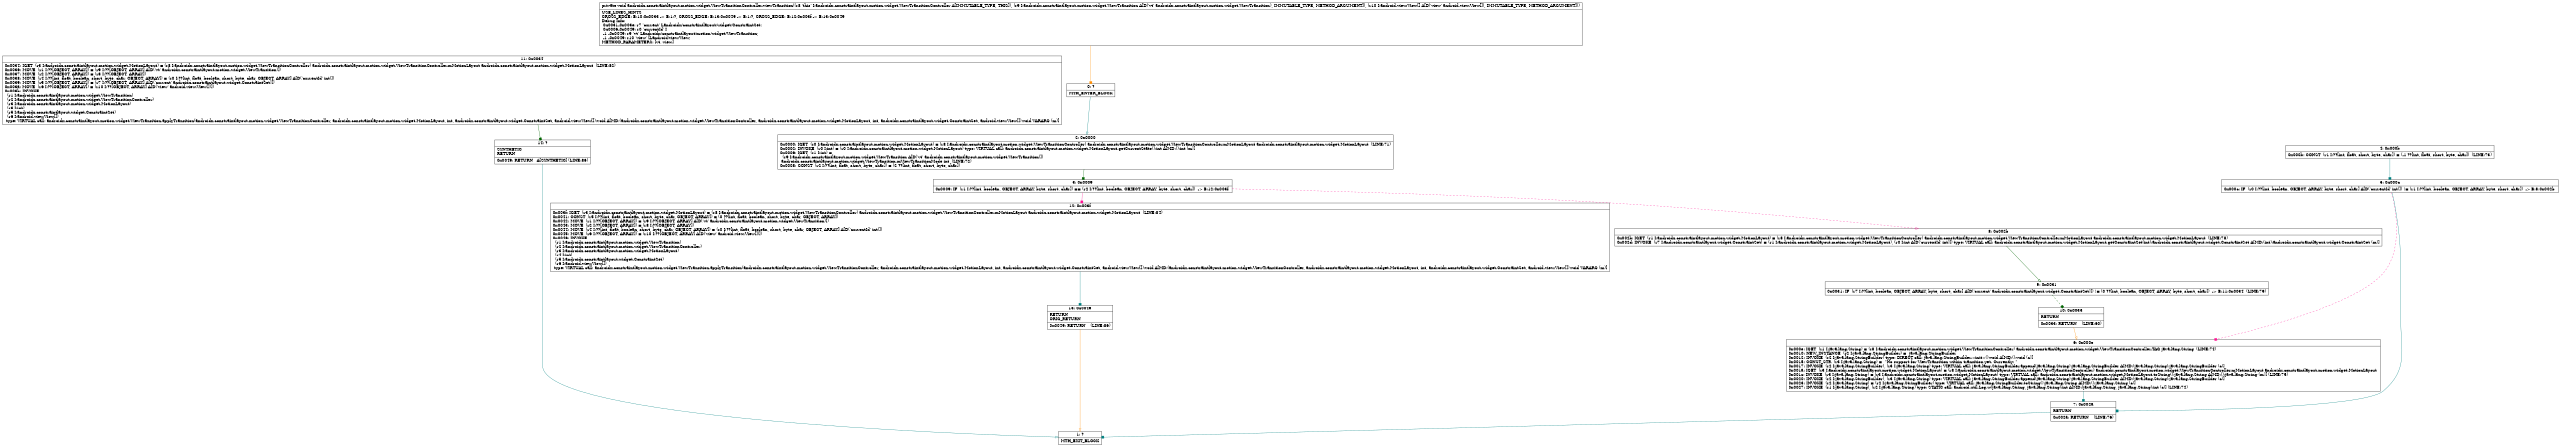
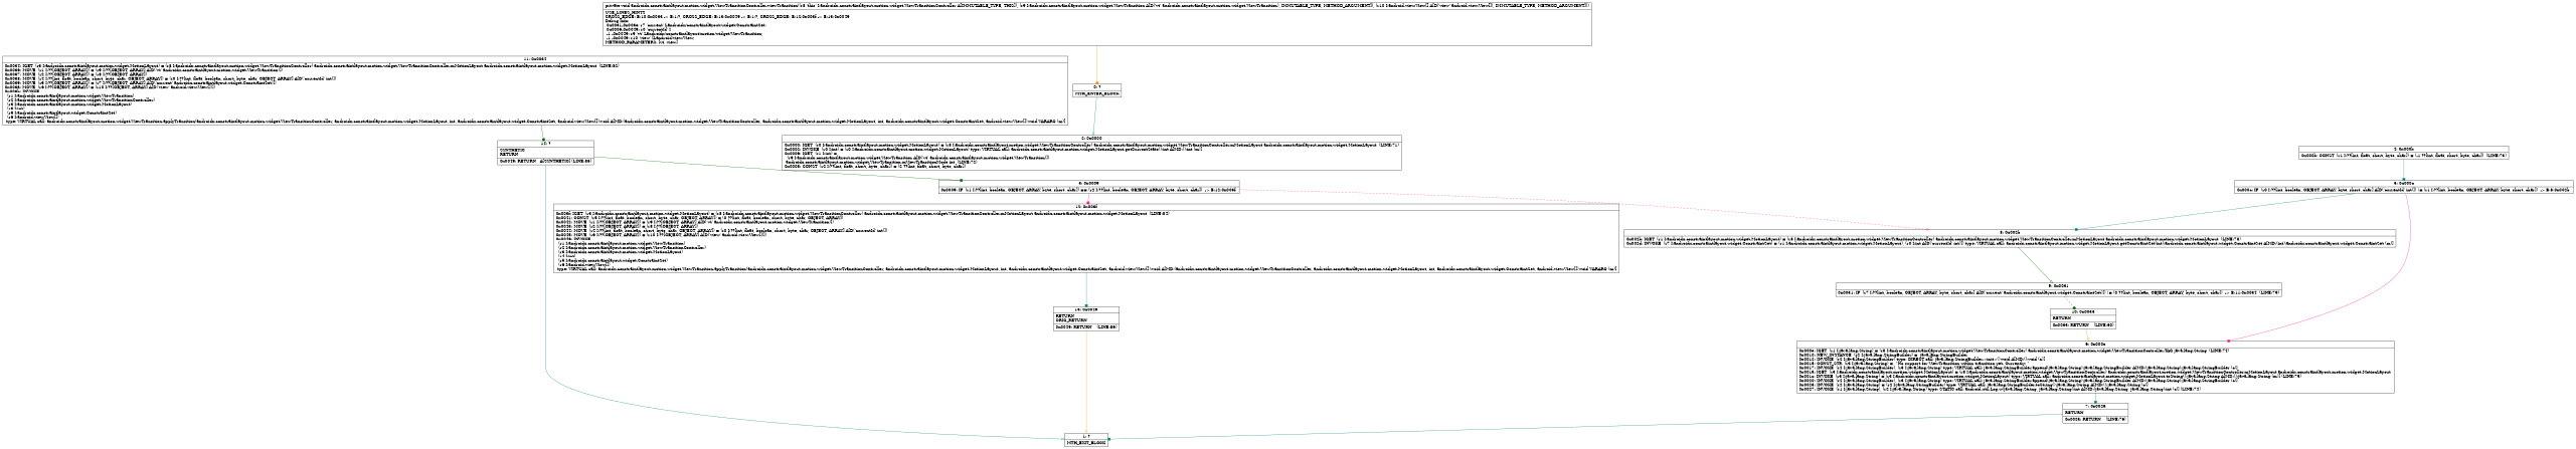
  digraph {
    fontname="DejaVu Serif"
    node [fontname="DejaVu Serif" shape=record]
    edge [arrowhead=box color=teal fontname="DejaVu Serif"]
    n1 [label="{0\:\ ?|MTH_ENTER_BLOCK\l}"]
    n2 [label="{2\:\ 0x0000|0x0000: IGET  (r0 I:androidx.constraintlayout.motion.widget.MotionLayout) = (r8 I:androidx.constraintlayout.motion.widget.ViewTransitionController) androidx.constraintlayout.motion.widget.ViewTransitionController.mMotionLayout androidx.constraintlayout.motion.widget.MotionLayout  (LINE:71)\l0x0002: INVOKE  (r0 I:int) = (r0 I:androidx.constraintlayout.motion.widget.MotionLayout) type: VIRTUAL call: androidx.constraintlayout.motion.widget.MotionLayout.getCurrentState():int A[MD:():int (m)]\l0x0006: IGET  (r1 I:int) = \l  (r9 I:androidx.constraintlayout.motion.widget.ViewTransition A[D('vt' androidx.constraintlayout.motion.widget.ViewTransition)])\l androidx.constraintlayout.motion.widget.ViewTransition.mViewTransitionMode int  (LINE:72)\l0x0008: CONST  (r2 I:??[int, float, short, byte, char]) = (2 ??[int, float, short, byte, char]) \l}"]
    n3 [label="{3\:\ 0x0009|0x0009: IF  (r1 I:??[int, boolean, OBJECT, ARRAY, byte, short, char]) == (r2 I:??[int, boolean, OBJECT, ARRAY, byte, short, char])  \-\> B:12:0x003f \l}"]
    n4 [label="{12\:\ 0x003f|0x003f: IGET  (r3 I:androidx.constraintlayout.motion.widget.MotionLayout) = (r8 I:androidx.constraintlayout.motion.widget.ViewTransitionController) androidx.constraintlayout.motion.widget.ViewTransitionController.mMotionLayout androidx.constraintlayout.motion.widget.MotionLayout  (LINE:84)\l0x0041: CONST  (r5 I:??[int, float, boolean, short, byte, char, OBJECT, ARRAY]) = (0 ??[int, float, boolean, short, byte, char, OBJECT, ARRAY]) \l0x0042: MOVE  (r1 I:??[OBJECT, ARRAY]) = (r9 I:??[OBJECT, ARRAY] A[D('vt' androidx.constraintlayout.motion.widget.ViewTransition)]) \l0x0043: MOVE  (r2 I:??[OBJECT, ARRAY]) = (r8 I:??[OBJECT, ARRAY]) \l0x0044: MOVE  (r4 I:??[int, float, boolean, short, byte, char, OBJECT, ARRAY]) = (r0 I:??[int, float, boolean, short, byte, char, OBJECT, ARRAY] A[D('currentId' int)]) \l0x0045: MOVE  (r6 I:??[OBJECT, ARRAY]) = (r10 I:??[OBJECT, ARRAY] A[D('view' android.view.View[])]) \l0x0046: INVOKE  \l  (r1 I:androidx.constraintlayout.motion.widget.ViewTransition)\l  (r2 I:androidx.constraintlayout.motion.widget.ViewTransitionController)\l  (r3 I:androidx.constraintlayout.motion.widget.MotionLayout)\l  (r4 I:int)\l  (r5 I:androidx.constraintlayout.widget.ConstraintSet)\l  (r6 I:android.view.View[])\l type: VIRTUAL call: androidx.constraintlayout.motion.widget.ViewTransition.applyTransition(androidx.constraintlayout.motion.widget.ViewTransitionController, androidx.constraintlayout.motion.widget.MotionLayout, int, androidx.constraintlayout.widget.ConstraintSet, android.view.View[]):void A[MD:(androidx.constraintlayout.motion.widget.ViewTransitionController, androidx.constraintlayout.motion.widget.MotionLayout, int, androidx.constraintlayout.widget.ConstraintSet, android.view.View[]):void VARARG (m)]\l}"]
    n5 [label="{8\:\ 0x002b|0x002b: IGET  (r1 I:androidx.constraintlayout.motion.widget.MotionLayout) = (r8 I:androidx.constraintlayout.motion.widget.ViewTransitionController) androidx.constraintlayout.motion.widget.ViewTransitionController.mMotionLayout androidx.constraintlayout.motion.widget.MotionLayout  (LINE:78)\l0x002d: INVOKE  (r7 I:androidx.constraintlayout.widget.ConstraintSet) = (r1 I:androidx.constraintlayout.motion.widget.MotionLayout), (r0 I:int A[D('currentId' int)]) type: VIRTUAL call: androidx.constraintlayout.motion.widget.MotionLayout.getConstraintSet(int):androidx.constraintlayout.widget.ConstraintSet A[MD:(int):androidx.constraintlayout.widget.ConstraintSet (m)]\l}"]
    n6 [label="{4\:\ 0x000b|0x000b: CONST  (r1 I:??[int, float, short, byte, char]) = (\-1 ??[int, float, short, byte, char])  (LINE:73)\l}"]
    n7 [label="{5\:\ 0x000c|0x000c: IF  (r0 I:??[int, boolean, OBJECT, ARRAY, byte, short, char] A[D('currentId' int)]) != (r1 I:??[int, boolean, OBJECT, ARRAY, byte, short, char])  \-\> B:8:0x002b \l}"]
    n8 [label="{13\:\ 0x0049|RETURN\lORIG_RETURN\l|0x0049: RETURN    (LINE:86)\l}"]
    n9 [label="{6\:\ 0x000e|0x000e: IGET  (r1 I:java.lang.String) = (r8 I:androidx.constraintlayout.motion.widget.ViewTransitionController) androidx.constraintlayout.motion.widget.ViewTransitionController.TAG java.lang.String  (LINE:74)\l0x0010: NEW_INSTANCE  (r2 I:java.lang.StringBuilder) =  java.lang.StringBuilder \l0x0012: INVOKE  (r2 I:java.lang.StringBuilder) type: DIRECT call: java.lang.StringBuilder.\<init\>():void A[MD:():void (c)]\l0x0015: CONST_STR  (r3 I:java.lang.String) =  \"No support for ViewTransition within transition yet. Currently: \" \l0x0017: INVOKE  (r2 I:java.lang.StringBuilder), (r3 I:java.lang.String) type: VIRTUAL call: java.lang.StringBuilder.append(java.lang.String):java.lang.StringBuilder A[MD:(java.lang.String):java.lang.StringBuilder (c)]\l0x001a: IGET  (r3 I:androidx.constraintlayout.motion.widget.MotionLayout) = (r8 I:androidx.constraintlayout.motion.widget.ViewTransitionController) androidx.constraintlayout.motion.widget.ViewTransitionController.mMotionLayout androidx.constraintlayout.motion.widget.MotionLayout \l0x001c: INVOKE  (r3 I:java.lang.String) = (r3 I:androidx.constraintlayout.motion.widget.MotionLayout) type: VIRTUAL call: androidx.constraintlayout.motion.widget.MotionLayout.toString():java.lang.String A[MD:():java.lang.String (m)] (LINE:75)\l0x0020: INVOKE  (r2 I:java.lang.StringBuilder), (r3 I:java.lang.String) type: VIRTUAL call: java.lang.StringBuilder.append(java.lang.String):java.lang.StringBuilder A[MD:(java.lang.String):java.lang.StringBuilder (c)]\l0x0023: INVOKE  (r2 I:java.lang.String) = (r2 I:java.lang.StringBuilder) type: VIRTUAL call: java.lang.StringBuilder.toString():java.lang.String A[MD:():java.lang.String (c)]\l0x0027: INVOKE  (r1 I:java.lang.String), (r2 I:java.lang.String) type: STATIC call: android.util.Log.w(java.lang.String, java.lang.String):int A[MD:(java.lang.String, java.lang.String):int (c)] (LINE:74)\l}"]
    n10 [label="{7\:\ 0x002a|RETURN\l|0x002a: RETURN    (LINE:76)\l}"]
    n11 [label="{9\:\ 0x0031|0x0031: IF  (r7 I:??[int, boolean, OBJECT, ARRAY, byte, short, char] A[D('current' androidx.constraintlayout.widget.ConstraintSet)]) != (0 ??[int, boolean, OBJECT, ARRAY, byte, short, char])  \-\> B:11:0x0034  (LINE:79)\l}"]
    n12 [label="{1\:\ ?|MTH_EXIT_BLOCK\l}"]
    n13 [label="{10\:\ 0x0033|RETURN\l|0x0033: RETURN    (LINE:60)\l}"]
    n14 [label="{11\:\ 0x0034|0x0034: IGET  (r3 I:androidx.constraintlayout.motion.widget.MotionLayout) = (r8 I:androidx.constraintlayout.motion.widget.ViewTransitionController) androidx.constraintlayout.motion.widget.ViewTransitionController.mMotionLayout androidx.constraintlayout.motion.widget.MotionLayout  (LINE:82)\l0x0036: MOVE  (r1 I:??[OBJECT, ARRAY]) = (r9 I:??[OBJECT, ARRAY] A[D('vt' androidx.constraintlayout.motion.widget.ViewTransition)]) \l0x0037: MOVE  (r2 I:??[OBJECT, ARRAY]) = (r8 I:??[OBJECT, ARRAY]) \l0x0038: MOVE  (r4 I:??[int, float, boolean, short, byte, char, OBJECT, ARRAY]) = (r0 I:??[int, float, boolean, short, byte, char, OBJECT, ARRAY] A[D('currentId' int)]) \l0x0039: MOVE  (r5 I:??[OBJECT, ARRAY]) = (r7 I:??[OBJECT, ARRAY] A[D('current' androidx.constraintlayout.widget.ConstraintSet)]) \l0x003a: MOVE  (r6 I:??[OBJECT, ARRAY]) = (r10 I:??[OBJECT, ARRAY] A[D('view' android.view.View[])]) \l0x003b: INVOKE  \l  (r1 I:androidx.constraintlayout.motion.widget.ViewTransition)\l  (r2 I:androidx.constraintlayout.motion.widget.ViewTransitionController)\l  (r3 I:androidx.constraintlayout.motion.widget.MotionLayout)\l  (r3 I:int)\l  (r5 I:androidx.constraintlayout.widget.ConstraintSet)\l  (r6 I:android.view.View[])\l type: VIRTUAL call: androidx.constraintlayout.motion.widget.ViewTransition.applyTransition(androidx.constraintlayout.motion.widget.ViewTransitionController, androidx.constraintlayout.motion.widget.MotionLayout, int, androidx.constraintlayout.widget.ConstraintSet, android.view.View[]):void A[MD:(androidx.constraintlayout.motion.widget.ViewTransitionController, androidx.constraintlayout.motion.widget.MotionLayout, int, androidx.constraintlayout.widget.ConstraintSet, android.view.View[]):void VARARG (m)]\l}"]
    n15 [label="{14\:\ ?|SYNTHETIC\lRETURN\l|0x0049: RETURN   A[SYNTHETIC] (LINE:86)\l}"]
    n16 [label="{private void androidx.constraintlayout.motion.widget.ViewTransitionController.viewTransition((r8 'this' I:androidx.constraintlayout.motion.widget.ViewTransitionController A[IMMUTABLE_TYPE, THIS]), (r9 I:androidx.constraintlayout.motion.widget.ViewTransition A[D('vt' androidx.constraintlayout.motion.widget.ViewTransition), IMMUTABLE_TYPE, METHOD_ARGUMENT]), (r10 I:android.view.View[] A[D('view' android.view.View[]), IMMUTABLE_TYPE, METHOD_ARGUMENT]))  | USE_LINES_HINTS\lCROSS_EDGE: B:10:0x0033 \-\> B:1:?, CROSS_EDGE: B:13:0x0049 \-\> B:1:?, CROSS_EDGE: B:12:0x003f \-\> B:13:0x0049\lDebug Info:\l  0x0031\-0x003e: r7 'current' Landroidx\/constraintlayout\/widget\/ConstraintSet;\l  0x0006\-0x0049: r0 'currentId' I\l  \-1 \-0x0049: r9 'vt' Landroidx\/constraintlayout\/motion\/widget\/ViewTransition;\l  \-1 \-0x0049: r10 'view' [Landroid\/view\/View;\lMETHOD_PARAMETERS: [vt, view]\l}"]
    n1 -> n2 [arrowhead=onormal]
-   n2 -> n3 [color=darkgreen]
+   n15 -> n3 [color=darkgreen]
    n3 -> n4 [color=deeppink]
    n3 -> n5 [arrowhead=onormal color=deeppink style=dashed]
    n4 -> n8
    n5 -> n11 [arrowhead=onormal color=darkgreen]
    n6 -> n7
-   n7 -> n10
-   n7 -> n9 [color=deeppink style=dashed]
+   n7 -> n5
+   n7 -> n9 [color=deeppink style=solid]
    n8 -> n12 [arrowhead=onormal color=darkorange]
    n9 -> n10
    n10 -> n12
    n11 -> n13 [color=darkgreen style=dashed]
    n13 -> n9 [arrowhead=onormal color=darkorange]
    n14 -> n15 [color=darkgreen]
    n15 -> n12 [arrowhead=onormal]
    n16 -> n1 [color=darkorange]
  }
